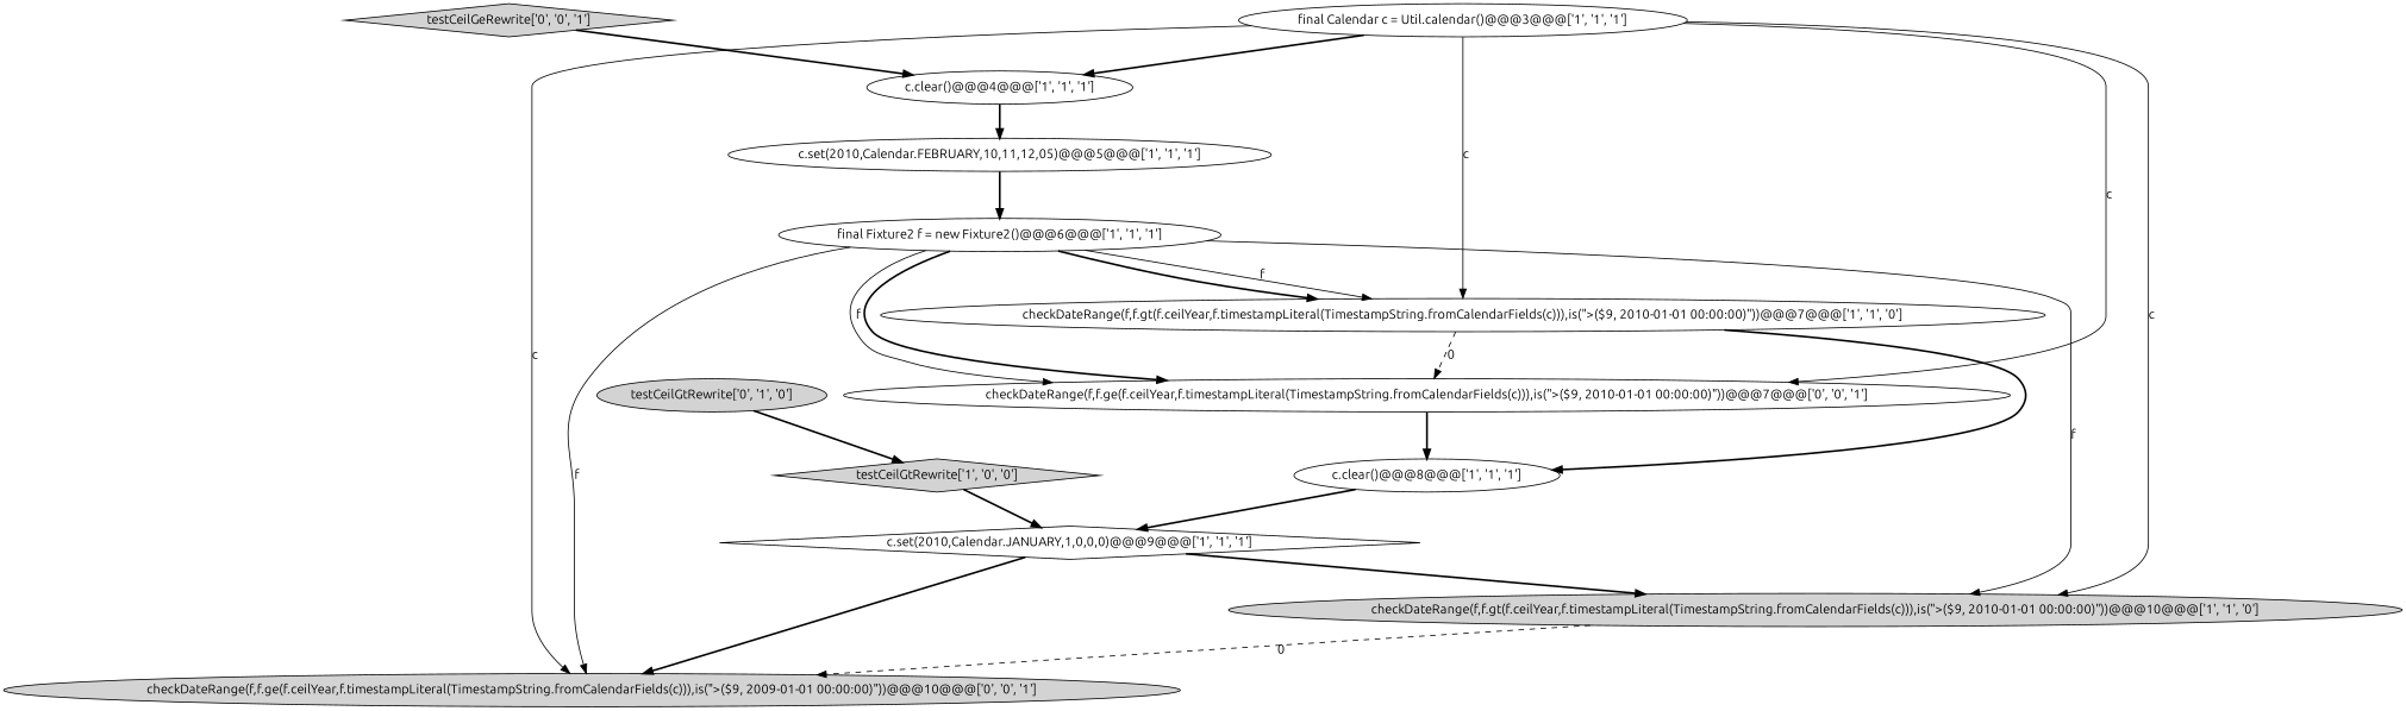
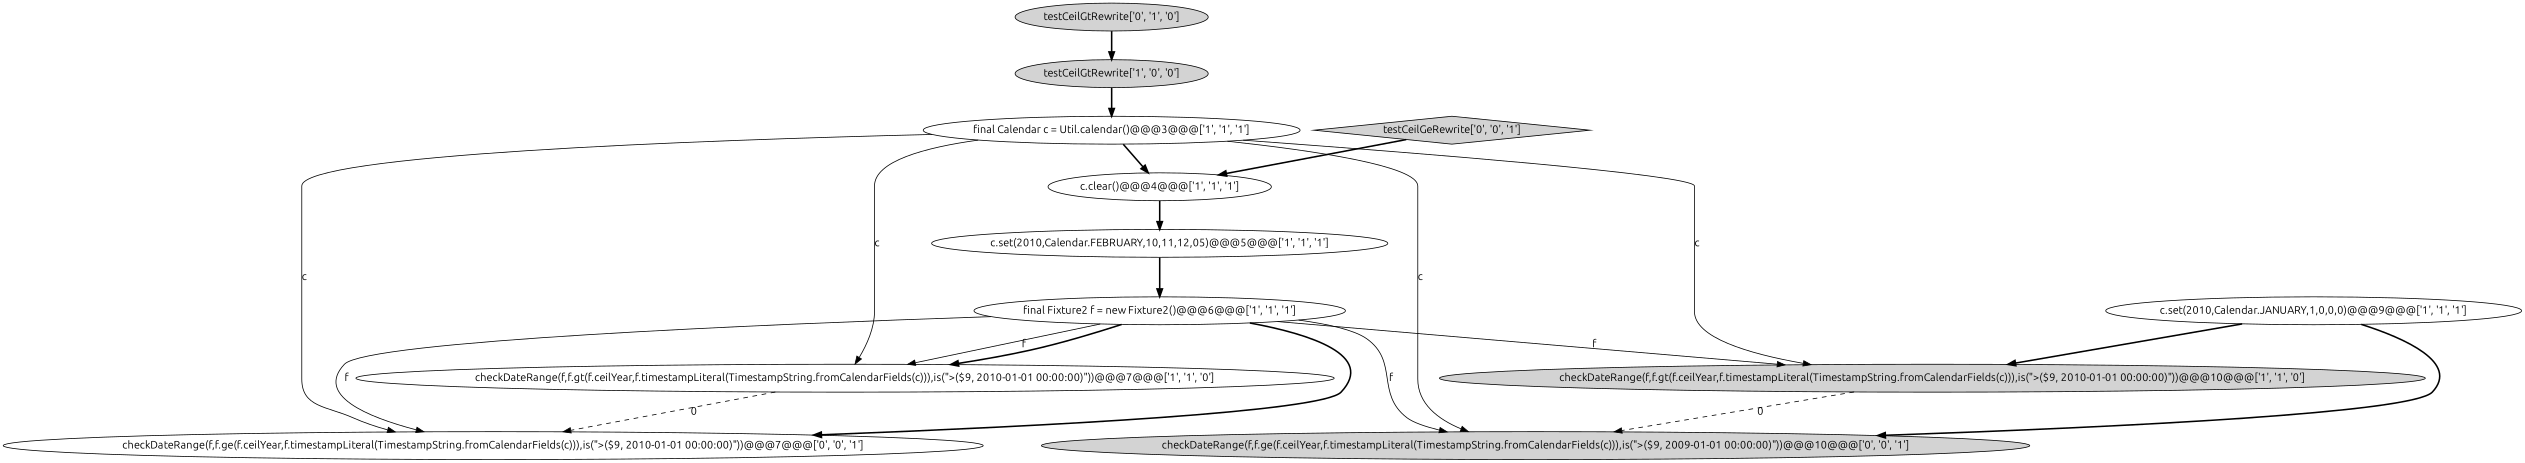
  digraph {
    fontname=Ubuntu
    node [fillcolor=white fontname=Ubuntu shape=ellipse style=filled]
    edge [fontname=Ubuntu style=bold]
    n1 [label="final Calendar c = Util.calendar()@@@3@@@['1', '1', '1']"]
    n2 [label="checkDateRange(f,f.gt(f.ceilYear,f.timestampLiteral(TimestampString.fromCalendarFields(c))),is(\">($9, 2010-01-01 00:00:00)\"))@@@7@@@['1', '1', '0']"]
    n3 [label="c.clear()@@@4@@@['1', '1', '1']"]
    n4 [label="checkDateRange(f,f.ge(f.ceilYear,f.timestampLiteral(TimestampString.fromCalendarFields(c))),is(\">($9, 2010-01-01 00:00:00)\"))@@@7@@@['0', '0', '1']"]
    n5 [fillcolor=lightgray label="checkDateRange(f,f.ge(f.ceilYear,f.timestampLiteral(TimestampString.fromCalendarFields(c))),is(\">($9, 2009-01-01 00:00:00)\"))@@@10@@@['0', '0', '1']"]
    n6 [fillcolor=lightgray label="checkDateRange(f,f.gt(f.ceilYear,f.timestampLiteral(TimestampString.fromCalendarFields(c))),is(\">($9, 2010-01-01 00:00:00)\"))@@@10@@@['1', '1', '0']"]
-   n7 [label="c.clear()@@@8@@@['1', '1', '1']"]
    n8 [label="c.set(2010,Calendar.FEBRUARY,10,11,12,05)@@@5@@@['1', '1', '1']"]
-   n9 [label="c.set(2010,Calendar.JANUARY,1,0,0,0)@@@9@@@['1', '1', '1']" shape=diamond]
+   n9 [label="c.set(2010,Calendar.JANUARY,1,0,0,0)@@@9@@@['1', '1', '1']"]
    n10 [label="final Fixture2 f = new Fixture2()@@@6@@@['1', '1', '1']"]
    n11 [fillcolor=lightgray label="testCeilGtRewrite['0', '1', '0']"]
-   n12 [fillcolor=lightgray label="testCeilGtRewrite['1', '0', '0']" shape=diamond]
+   n12 [fillcolor=lightgray label="testCeilGtRewrite['1', '0', '0']"]
    n13 [fillcolor=lightgray label="testCeilGeRewrite['0', '0', '1']" shape=diamond]
    n1 -> n2 [label=c style=solid]
    n1 -> n3
    n1 -> n4 [label=c style=solid]
    n1 -> n5 [label=c style=solid]
    n1 -> n6 [label=c style=solid]
    n2 -> n4 [label=0 style=dashed]
-   n2 -> n7
    n3 -> n8
-   n4 -> n7
    n6 -> n5 [label=0 style=dashed]
-   n7 -> n9
    n8 -> n10
    n9 -> n5
    n9 -> n6
    n10 -> n2 [label=f style=solid]
    n10 -> n2
    n10 -> n4
    n10 -> n4 [label=f style=solid]
    n10 -> n5 [label=f style=solid]
    n10 -> n6 [label=f style=solid]
    n11 -> n12
-   n12 -> n9
+   n12 -> n1
    n13 -> n3
  }
